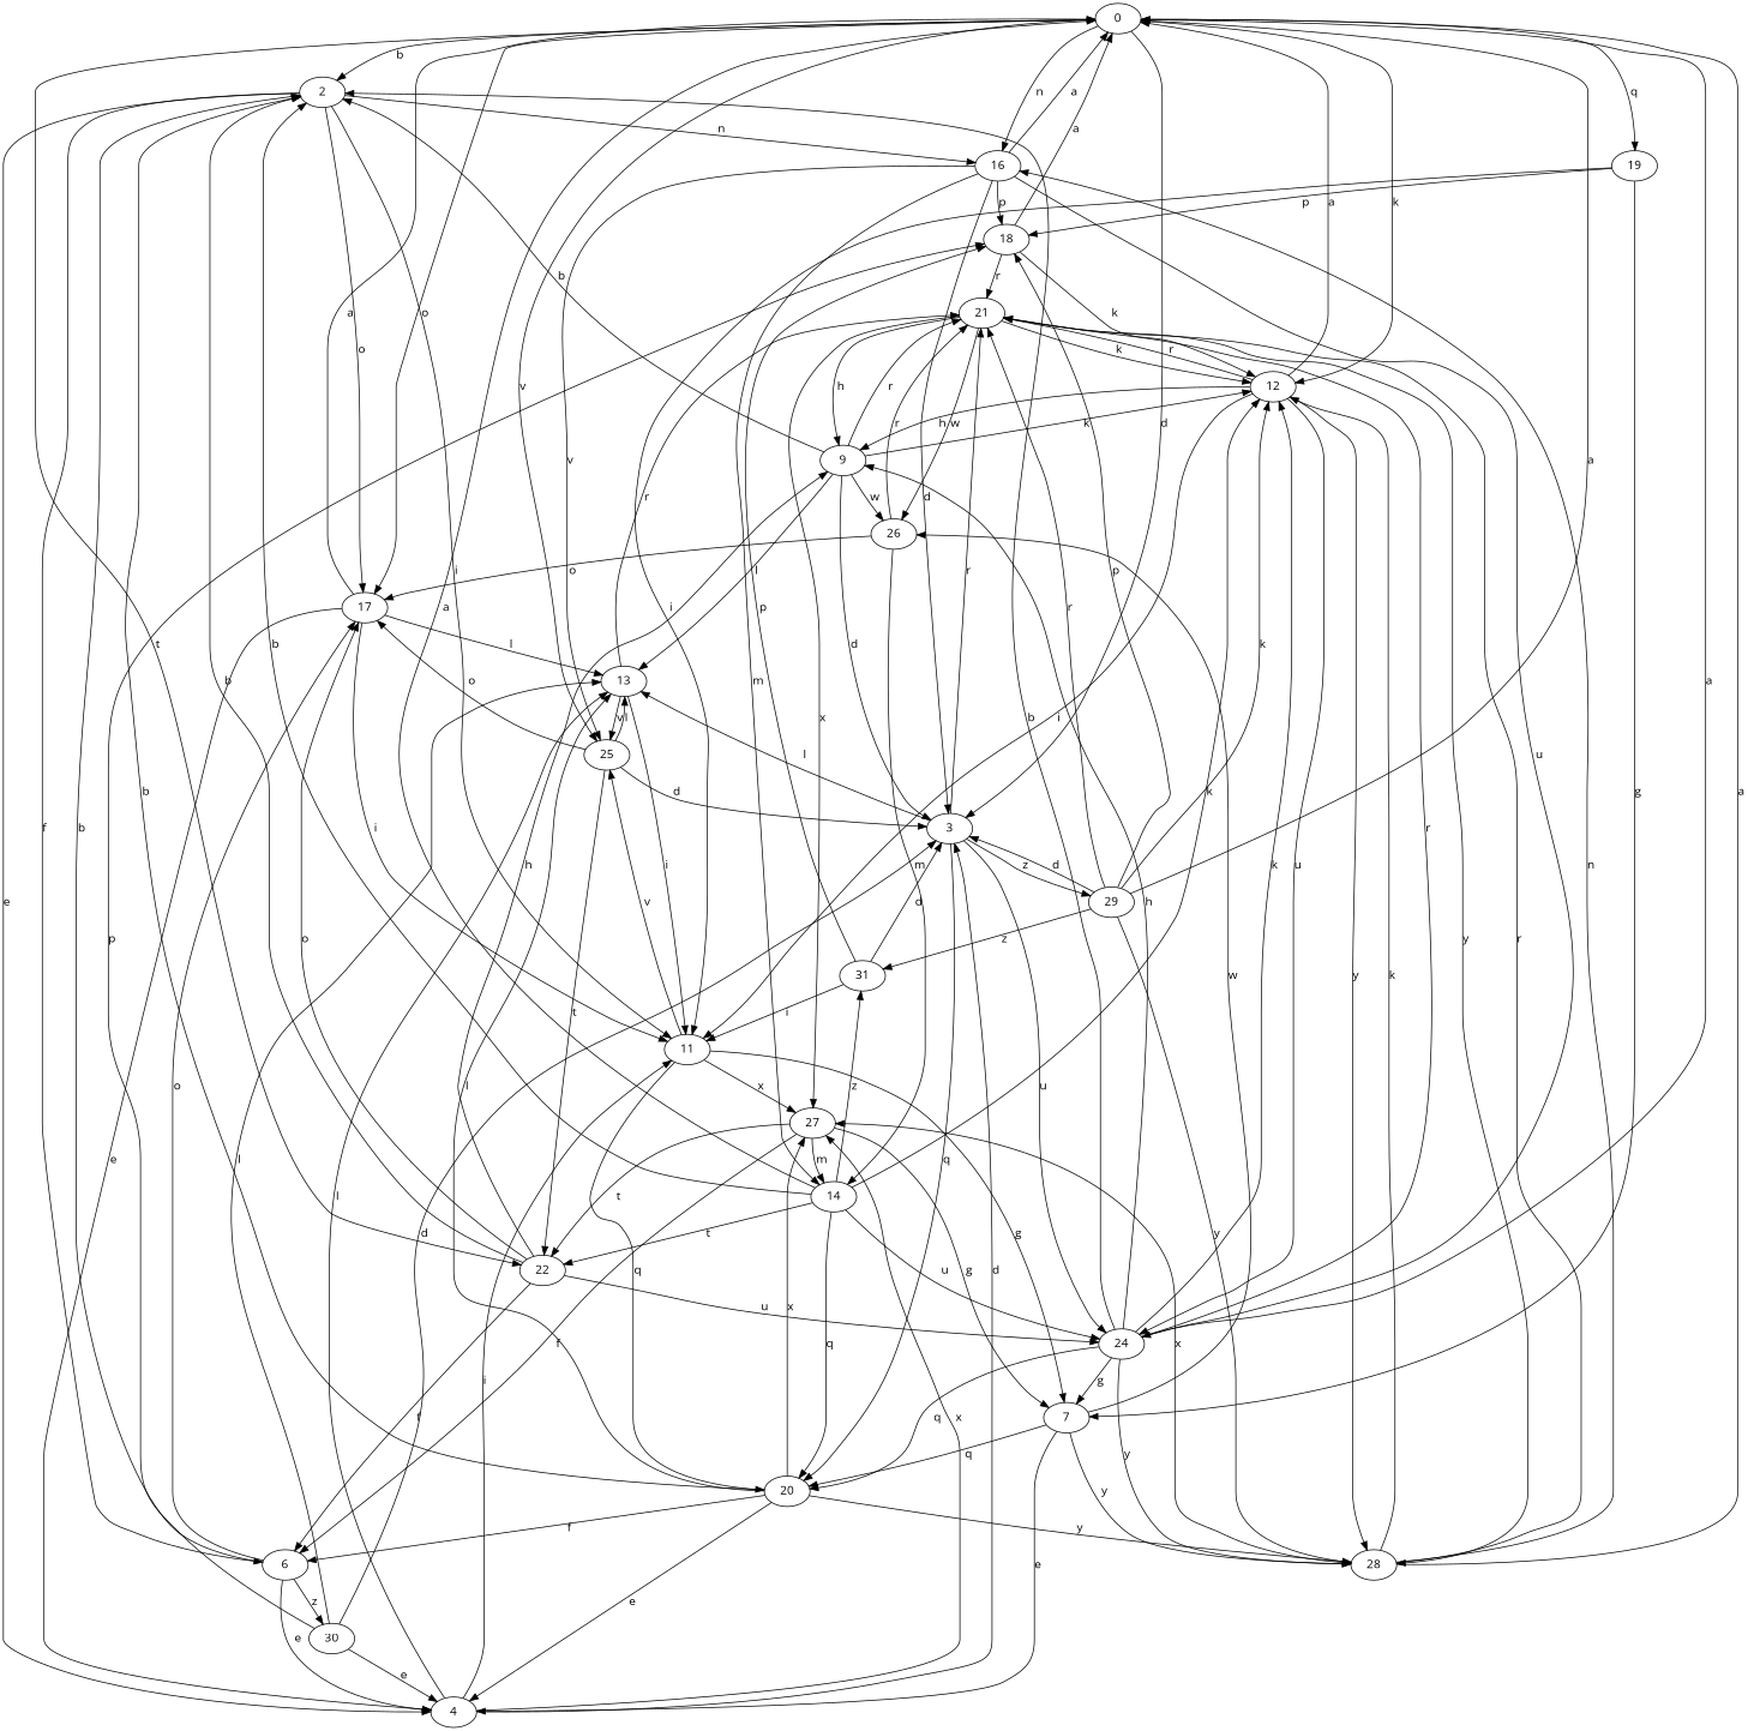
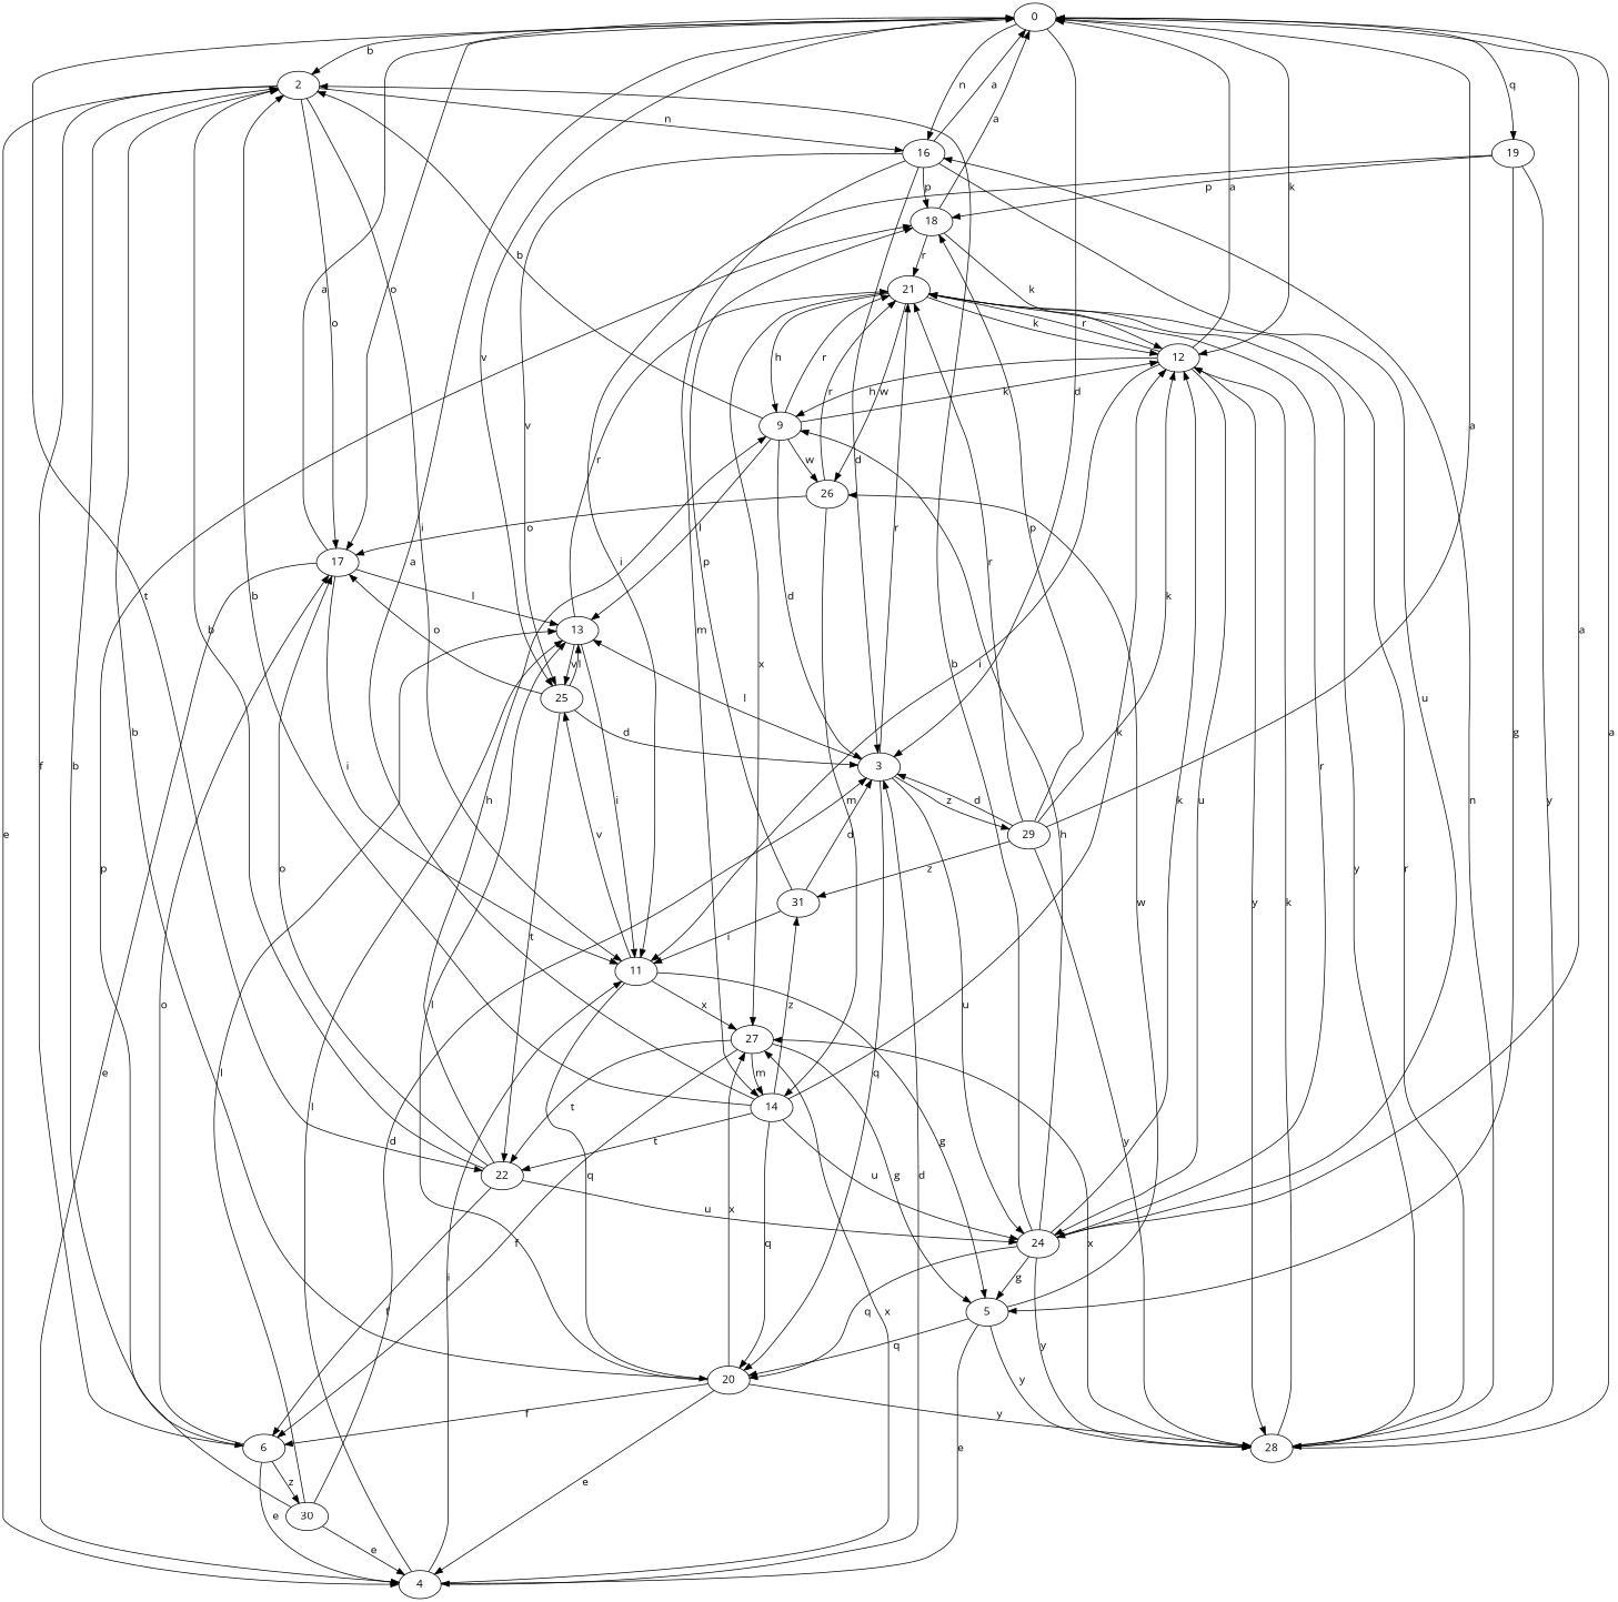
  strict digraph {
    fontname="Open Sans"
    node [fontname="Open Sans"]
    edge [fontname="Open Sans"]
    0
    2
    3
    12
    16
    17
    19
    22
    25
    4
    6
    11
    13
    20
    21
    24
    29
    28
    9
    14
    18
-   7
+   7 [label=5]
    27
    30
    26
    31
    0 -> 2 [label=b]
    0 -> 3 [label=d]
    0 -> 12 [label=k]
    0 -> 16 [label=n]
    0 -> 17 [label=o]
    0 -> 19 [label=q]
    0 -> 22 [label=t]
    0 -> 25 [label=v]
    2 -> 16 [label=n]
    2 -> 17 [label=o]
    2 -> 4 [label=e]
    2 -> 6 [label=f]
    2 -> 11 [label=i]
    3 -> 13 [label=l]
    3 -> 20 [label=q]
    3 -> 21 [label=r]
    3 -> 24 [label=u]
    3 -> 29 [label=z]
    12 -> 0 [label=a]
    12 -> 11 [label=i]
    12 -> 21 [label=r]
    12 -> 24 [label=u]
    12 -> 28 [label=y]
    12 -> 9 [label=h]
    16 -> 0 [label=a]
    16 -> 3 [label=d]
    16 -> 25 [label=v]
    16 -> 24 [label=u]
    16 -> 14 [label=m]
    16 -> 18 [label=p]
    17 -> 0 [label=a]
    17 -> 4 [label=e]
    17 -> 11 [label=i]
    17 -> 13 [label=l]
    19 -> 11 [label=i]
+   19 -> 28 [label=y]
    19 -> 18 [label=p]
    19 -> 7 [label=g]
    22 -> 2 [label=b]
    22 -> 17 [label=o]
    22 -> 6 [label=f]
    22 -> 24 [label=u]
    22 -> 9 [label=h]
    25 -> 3 [label=d]
    25 -> 17 [label=o]
    25 -> 22 [label=t]
    25 -> 13 [label=l]
    4 -> 3 [label=d]
    4 -> 11 [label=i]
    4 -> 13 [label=l]
    4 -> 27 [label=x]
    6 -> 2 [label=b]
    6 -> 17 [label=o]
    6 -> 4 [label=e]
    6 -> 30 [label=z]
    11 -> 25 [label=v]
    11 -> 20 [label=q]
    11 -> 7 [label=g]
    11 -> 27 [label=x]
    13 -> 25 [label=v]
    13 -> 11 [label=i]
    13 -> 21 [label=r]
    20 -> 2 [label=b]
    20 -> 4 [label=e]
    20 -> 6 [label=f]
    20 -> 13 [label=l]
    20 -> 28 [label=y]
    20 -> 27 [label=x]
    21 -> 12 [label=k]
    21 -> 28 [label=y]
    21 -> 9 [label=h]
    21 -> 27 [label=x]
    21 -> 26 [label=w]
    24 -> 0 [label=a]
    24 -> 2 [label=b]
    24 -> 12 [label=k]
    24 -> 20 [label=q]
    24 -> 21 [label=r]
    24 -> 28 [label=y]
    24 -> 9 [label=h]
    24 -> 7 [label=g]
    29 -> 0 [label=a]
    29 -> 3 [label=d]
    29 -> 12 [label=k]
    29 -> 21 [label=r]
    29 -> 28 [label=y]
    29 -> 18 [label=p]
    29 -> 31 [label=z]
    28 -> 0 [label=a]
    28 -> 12 [label=k]
    28 -> 16 [label=n]
    28 -> 21 [label=r]
    28 -> 27 [label=x]
    9 -> 2 [label=b]
    9 -> 3 [label=d]
    9 -> 12 [label=k]
    9 -> 13 [label=l]
    9 -> 21 [label=r]
    9 -> 26 [label=w]
    14 -> 0 [label=a]
    14 -> 2 [label=b]
    14 -> 12 [label=k]
    14 -> 22 [label=t]
    14 -> 20 [label=q]
    14 -> 24 [label=u]
    14 -> 31 [label=z]
    18 -> 0 [label=a]
    18 -> 12 [label=k]
    18 -> 21 [label=r]
    7 -> 4 [label=e]
    7 -> 20 [label=q]
    7 -> 28 [label=y]
    7 -> 26 [label=w]
    27 -> 22 [label=t]
    27 -> 6 [label=f]
    27 -> 14 [label=m]
    27 -> 7 [label=g]
    30 -> 3 [label=d]
    30 -> 4 [label=e]
    30 -> 13 [label=l]
    30 -> 18 [label=p]
    26 -> 17 [label=o]
    26 -> 21 [label=r]
    26 -> 14 [label=m]
    31 -> 3 [label=d]
    31 -> 11 [label=i]
    31 -> 18 [label=p]
  }
